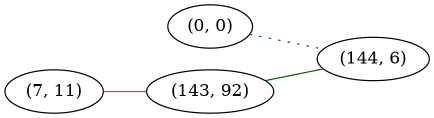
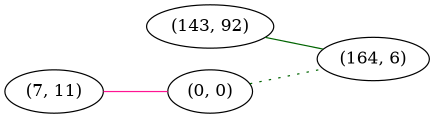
  graph {
    rankdir=LR
    edge [color=darkgreen style=solid weight=1]
    "(143, 92)"
-   "(144, 6)"
+   "(144, 6)" [label="(164, 6)"]
    "(7, 11)"
    "(0, 0)"
    "(143, 92)" -- "(144, 6)"
-   "(7, 11)" -- "(143, 92)" [color=deeppink weight=4]
+   "(7, 11)" -- "(0, 0)" [color=deeppink weight=4]
    "(0, 0)" -- "(144, 6)" [style=dotted]
  }
